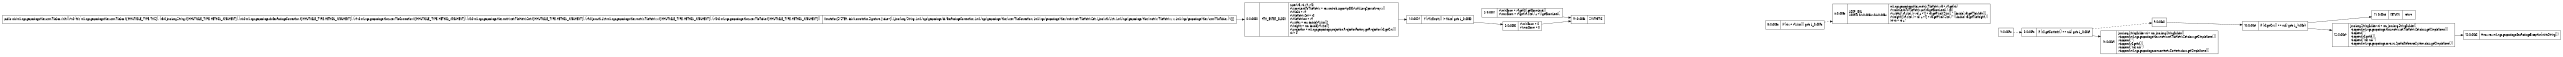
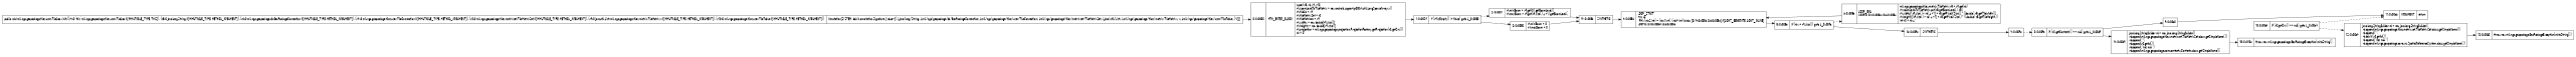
  digraph {
    fontname="Patrick Hand"
    rankdir=LR
    node [fontname="Patrick Hand" shape=record]
    edge [fontname="Patrick Hand"]
    n1 [label="{0\:\ 0x0000|MTH_ENTER_BLOCK\l|super(r5, r6, r7, r10)\lr4.zoomLevelToTileMatrix = new android.support.p000v4.util.LongSparseArray\<\>()\lr4.tileDb = r7\lr4.tileMatrixSet = r8\lr4.tileMatrices = r9\lr4.widths = new double[r9.size()]\lr4.heights = new double[r9.size()]\lr4.projection = mil.nga.geopackage.projection.ProjectionFactory.getProjection(r8.getSrs())\lr6 = 0\l}"]
    n2 [label="{1\:\ 0x002f|if (r9.isEmpty() != false) goto L_0x0050\l}"]
    n3 [label="{2\:\ 0x0031|r4.minZoom = r9.get(0).getZoomLevel()\lr4.maxZoom = r9.get(r9.size() + \-1).getZoomLevel()\l}"]
    n4 [label="{3\:\ 0x0050|r4.minZoom = 0\lr7.maxZoom = 0\l}"]
    n5 [label="{17\:\ 0x0056|SYNTHETIC\l}"]
+   n6 [label="{4\:\ 0x0056|LOOP_START\lPHI: r6 \l  PHI: (r6v2 int) = (r6v1 int), (r6v7 int) binds: [B:17:0x0056, B:6:0x005c] A[DONT_GENERATE, DONT_INLINE]\lLOOP:0: B:4:0x0056\-\>B:6:0x005c\l}"]
    n7 [label="{5\:\ 0x005a|if (r6 \>= r9.size()) goto L_0x009a\l}"]
-   n8 [label="{6\:\ 0x005c|LOOP_END\lLOOP:0: B:4:0x0056\-\>B:6:0x005c\l|mil.nga.geopackage.tiles.matrix.TileMatrix r5 = r9.get(r6)\lr4.zoomLevelToTileMatrix.put(r5.getZoomLevel(), r5)\lr4.widths[(r9.size() \- r6) + \-1] = r5.getPixelXSize() * ((double) r5.getTileWidth())\lr4.heights[(r9.size() \- r6) + \-1] = r5.getPixelYSize() * ((double) r5.getTileHeight())\lint r6 = r6 + 1\l}"]
+   n8 [label="{6\:\ 0x005c|LOOP_END\lLOOP:0: B:4:0x0056\-\>B:6:0x005c\l|mil.nga.geopackage.tiles.matrix.TileMatrix r5 = r9.get(r6)\lr4.zoomLevelToTileMatrix.put(r5.getZoomLevel(), r5)\lr4.widths[(r9.size() \- r6) + \-1] = r5.getPixelXSize() * ((double) r5.getTileWidth())\lr4.heights[(r9.size() \- r6) + \-1] = r5.getPixelYSize() * ((double) r5.getTileHeight())\lint r8 = r6 + 1\l}"]
+   n9 [label="{16\:\ 0x009a|SYNTHETIC\l}"]
    n10 [label="{7\:\ 0x009a}"]
    n11 [label="{8\:\ 0x009e|if (r8.getContents() == null) goto L_0x00d9\l}"]
    n12 [label="{9\:\ 0x00a0}"]
    n13 [label="{14\:\ 0x00d9|java.lang.StringBuilder r6 = new java.lang.StringBuilder()\lr6.append(mil.nga.geopackage.tiles.matrixset.TileMatrixSet.class.getSimpleName())\lr6.append(\" \")\lr6.append(r8.getId())\lr6.append(\" has null \")\lr6.append(mil.nga.geopackage.core.contents.Contents.class.getSimpleName())\l}"]
-   n14 [label="{10\:\ 0x00a4|if (r8.getSrs() == null) goto L_7x00a7\l}"]
-   n16 [label="{11\:\ 0x00a6|RETURN\l|return\l}"]
-   n17 [label="{12\:\ 0x00a7|java.lang.StringBuilder r6 = new java.lang.StringBuilder()\lr6.append(mil.nga.geopackage.tiles.matrixset.TileMatrixSet.class.getSimpleName())\lr6.append(\" \")\lr6.append(r8.getId())\lr6.append(\" has null \")\lr6.append(mil.nga.geopackage.core.srs.SpatialReferenceSystem.class.getSimpleName())\l}"]
+   n14 [label="{10\:\ 0x00a4|if (r8.getSrs() == null) goto L_0x00a7\l}"]
+   n15 [label="{15\:\ 0x010a|throw new mil.nga.geopackage.GeoPackageException(r6.toString())\l}"]
+   n16 [label="{11\:\ 0x00a6|ARGUMENT\l|return\l}"]
+   n17 [label="{12\:\ 0x00a7|java.lang.StringBuilder r6 = new java.lang.StringBuilder()\lr6.append(mil.nga.geopackage.tiles.matrixset.TileMatrixSet.class.getSimpleName())\lr6.append(\" \")\lr6.dalvik(r8.getId())\lr6.append(\" has null \")\lr6.append(mil.nga.geopackage.core.srs.SpatialReferenceSystem.class.getSimpleName())\l}"]
    n18 [label="{13\:\ 0x00d8|throw new mil.nga.geopackage.GeoPackageException(r6.toString())\l}"]
    n19 [label="{public void mil.nga.geopackage.tiles.user.TileDao.\<init\>((r4v0 'this' mil.nga.geopackage.tiles.user.TileDao A[IMMUTABLE_TYPE, THIS]), (r5v0 java.lang.String A[IMMUTABLE_TYPE, METHOD_ARGUMENT]), (r6v0 mil.nga.geopackage.db.GeoPackageConnection A[IMMUTABLE_TYPE, METHOD_ARGUMENT]), (r7v0 mil.nga.geopackage.tiles.user.TileConnection A[IMMUTABLE_TYPE, METHOD_ARGUMENT]), (r8v0 mil.nga.geopackage.tiles.matrixset.TileMatrixSet A[IMMUTABLE_TYPE, METHOD_ARGUMENT]), (r9v0 java.util.List\<mil.nga.geopackage.tiles.matrix.TileMatrix\> A[IMMUTABLE_TYPE, METHOD_ARGUMENT]), (r10v0 mil.nga.geopackage.tiles.user.TileTable A[IMMUTABLE_TYPE, METHOD_ARGUMENT]))  | Annotation[SYSTEM, dalvik.annotation.Signature, \{value=[(, Ljava\/lang\/String;, Lmil\/nga\/geopackage\/db\/GeoPackageConnection;, Lmil\/nga\/geopackage\/tiles\/user\/TileConnection;, Lmil\/nga\/geopackage\/tiles\/matrixset\/TileMatrixSet;, Ljava\/util\/List\<, Lmil\/nga\/geopackage\/tiles\/matrix\/TileMatrix;, \>;, Lmil\/nga\/geopackage\/tiles\/user\/TileTable;, )V]\}]\l}"]
    n1 -> n2
+   n2 -> n3 [style=dashed]
    n2 -> n4
    n3 -> n5
    n4 -> n5
+   n5 -> n6
+   n6 -> n7
    n7 -> n8 [style=dashed]
+   n7 -> n9
+   n8 -> n6
+   n9 -> n10
    n10 -> n11 [style=dashed]
-   n11 -> n12 [style=dashed]
+   n11 -> n12 [style=solid]
    n11 -> n13
-   n12 -> n14
-   n14 -> n16 [style=solid]
-   n14 -> n17
+   n12 -> n16
+   n13 -> n15
+   n14 -> n16 [style=dashed]
+   n14 -> n17 [style=dashed]
    n17 -> n18
    n19 -> n1
  }
